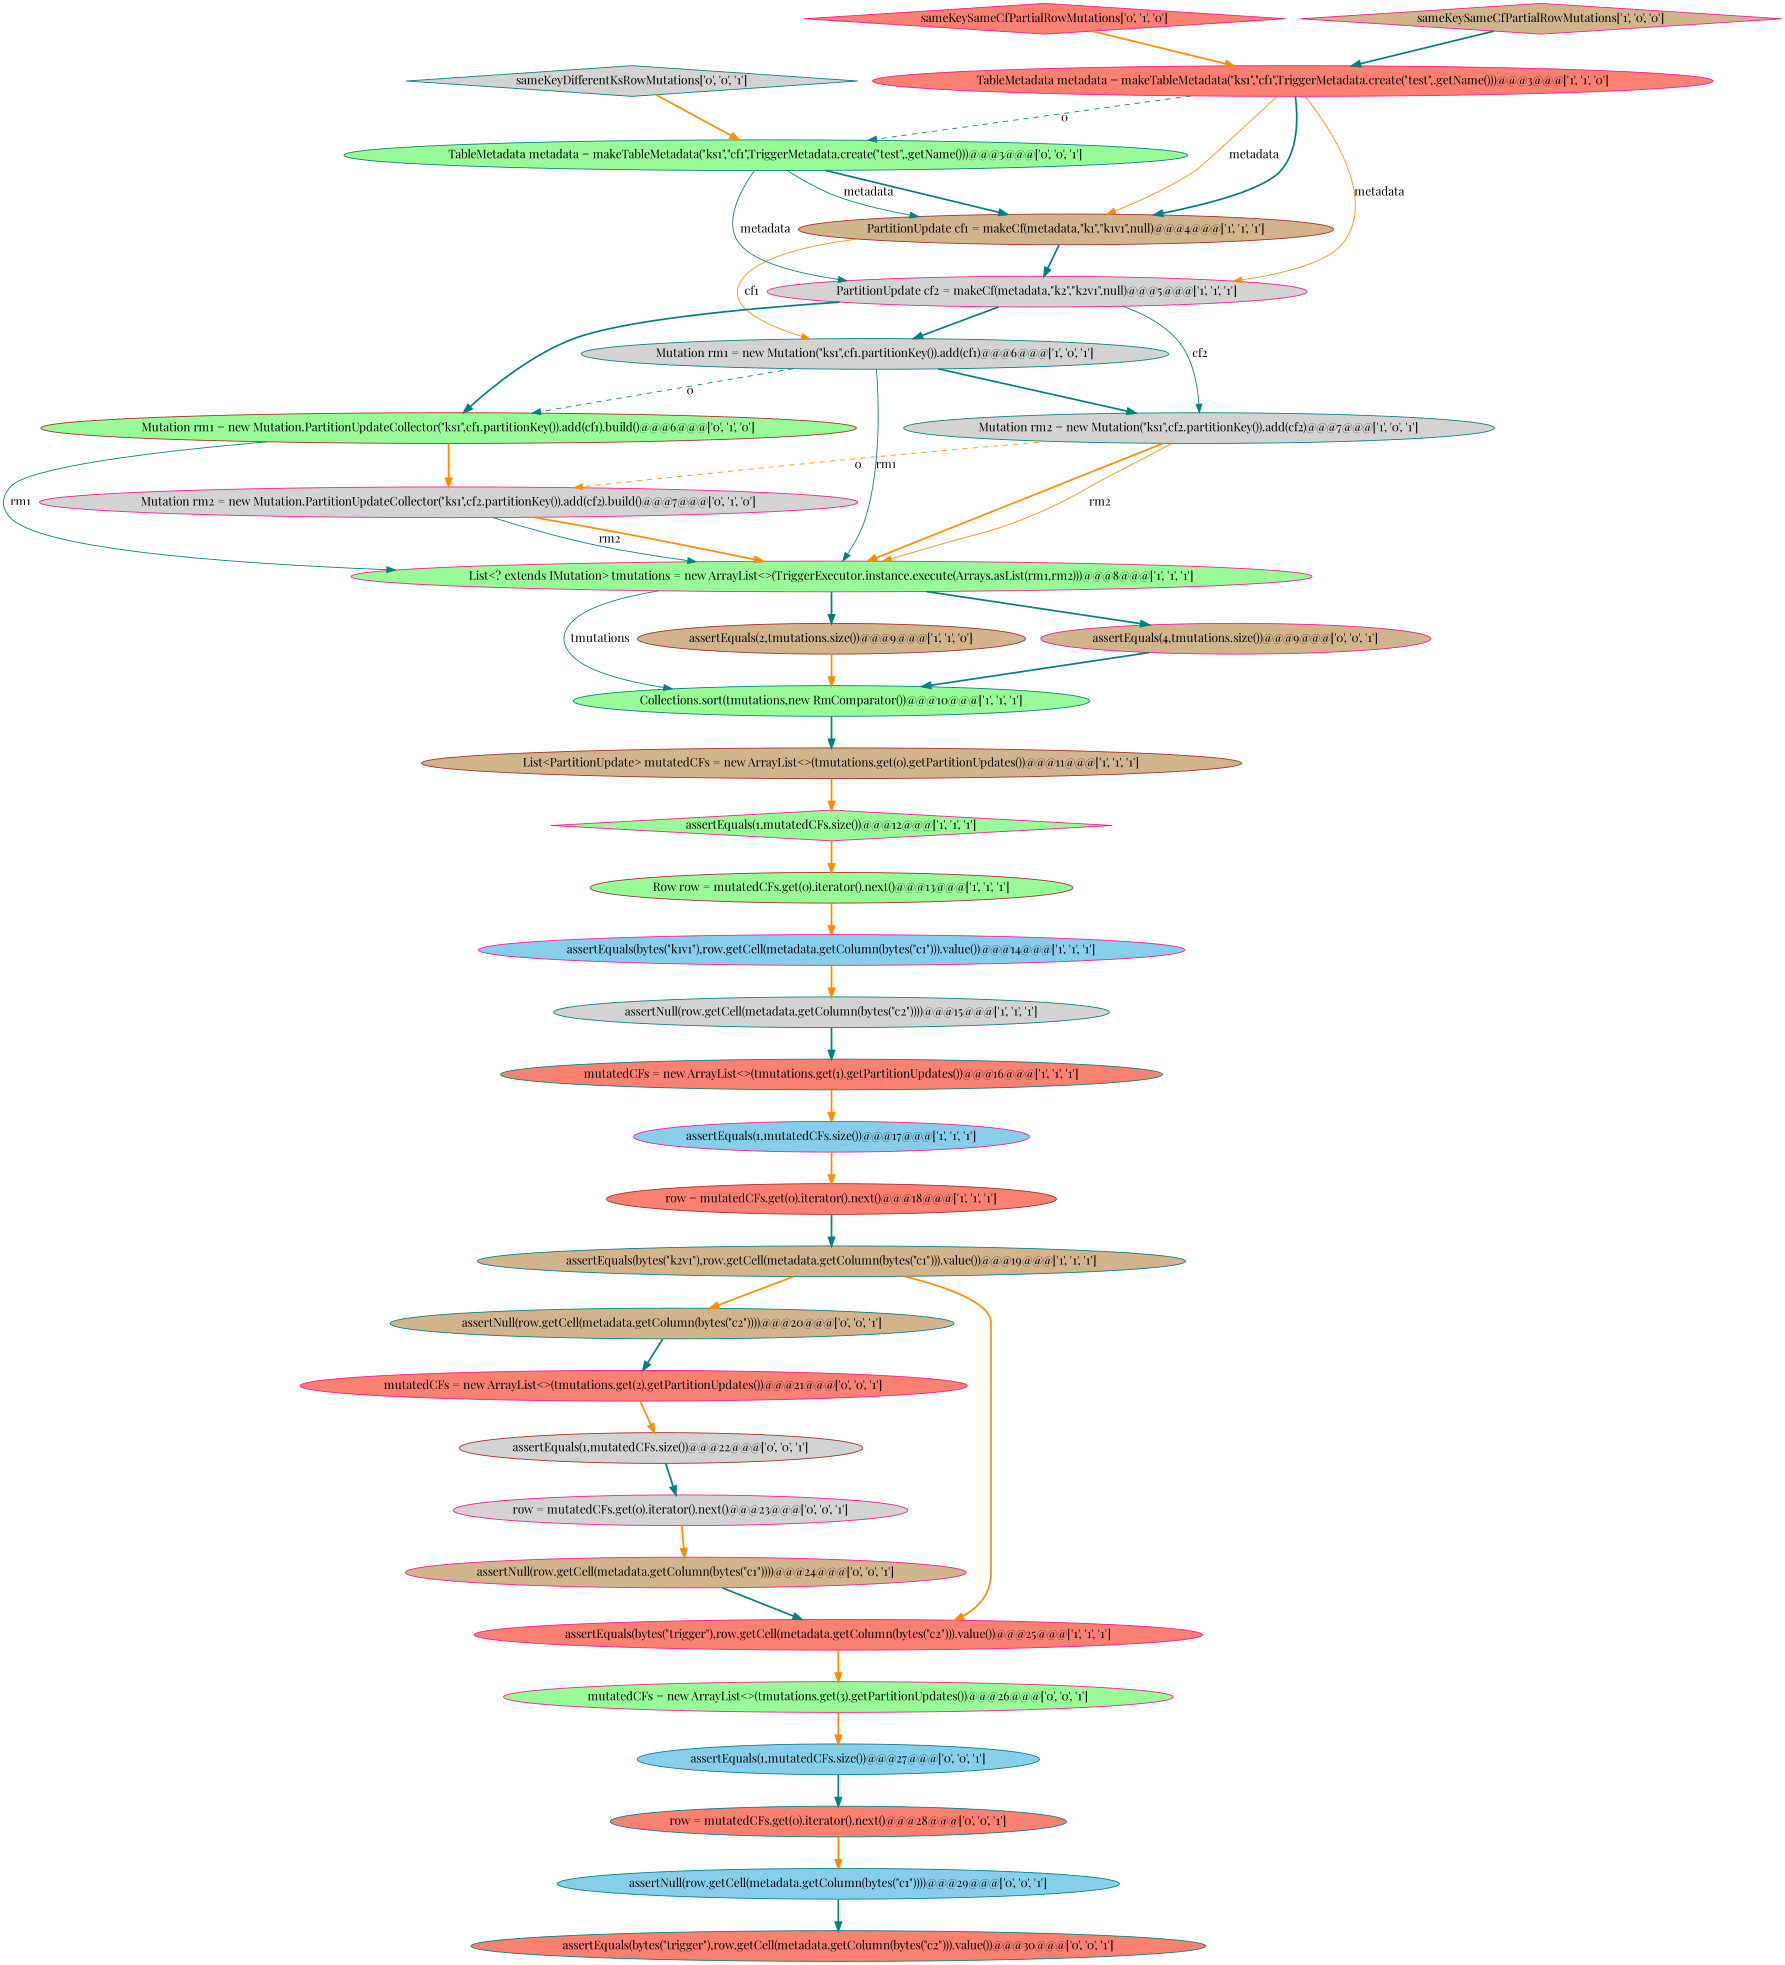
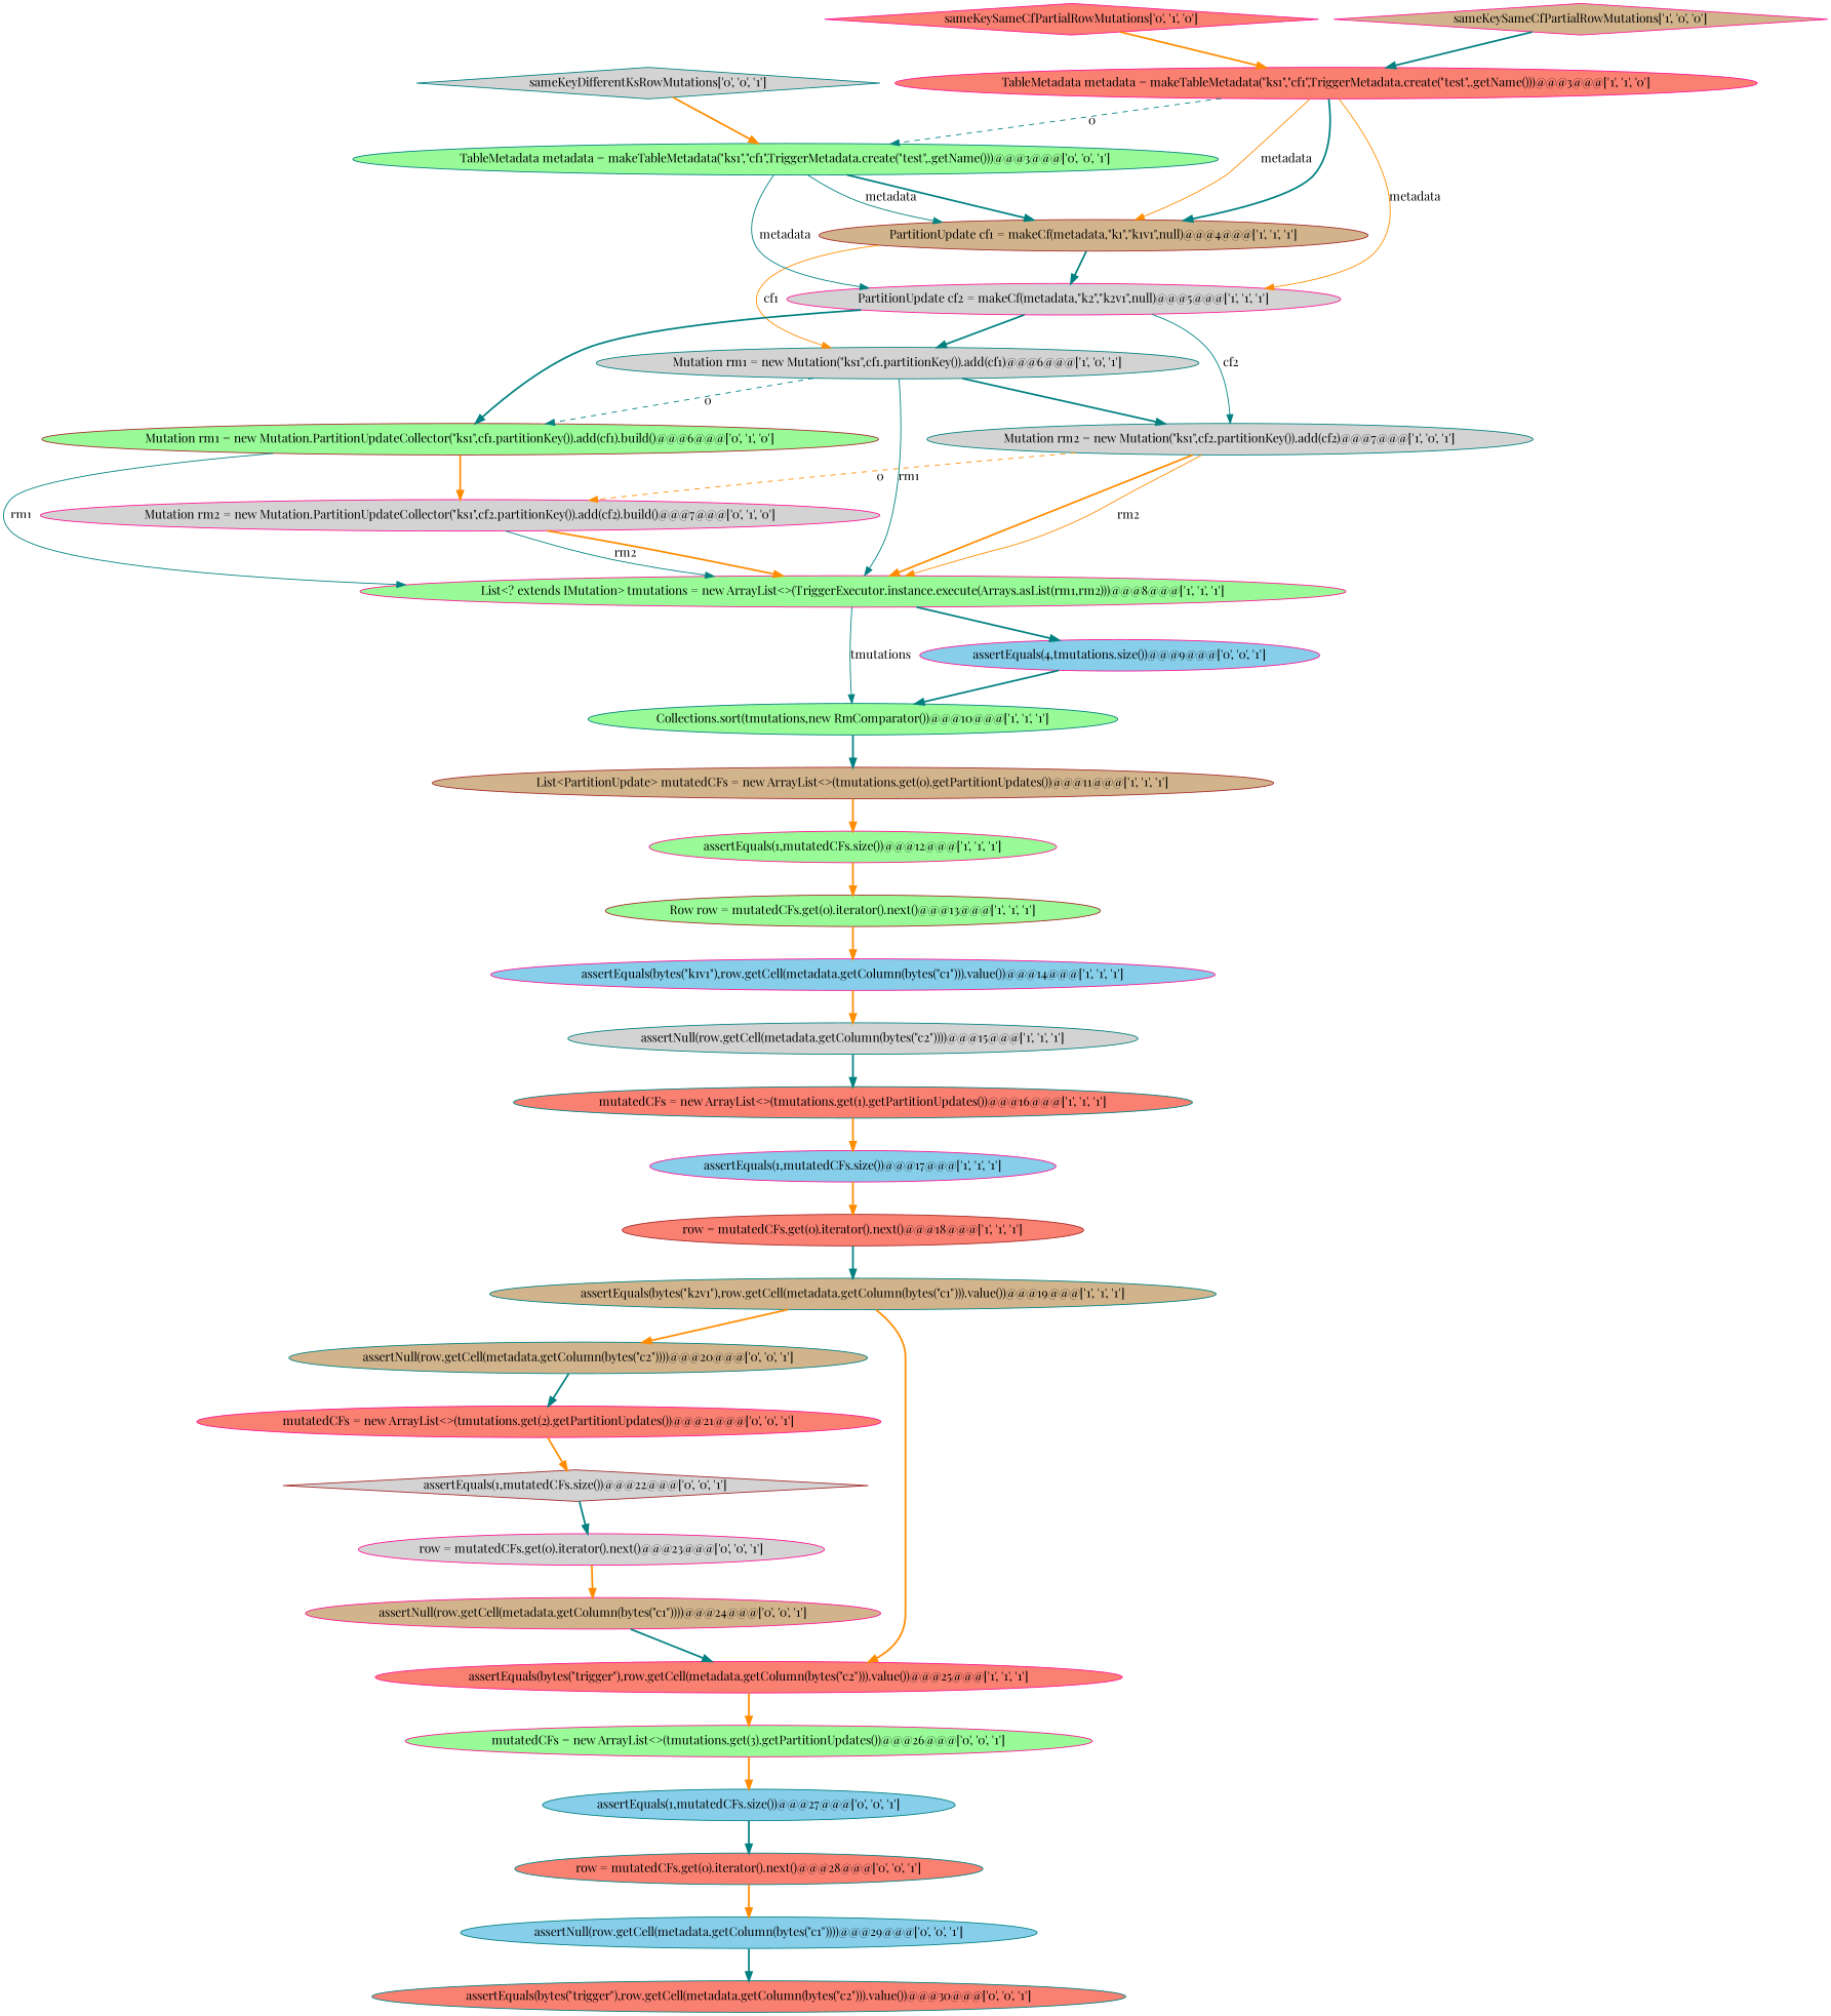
  digraph {
    fontname="Playfair Display"
    node [color=deeppink fillcolor=salmon fontname="Playfair Display" shape=ellipse style=filled]
    edge [color=teal fontname="Playfair Display" style=bold]
    n1 [color=teal fillcolor=skyblue label="assertNull(row.getCell(metadata.getColumn(bytes(\"c1\"))))@@@29@@@['0', '0', '1']"]
    n2 [color=teal label="assertEquals(bytes(\"trigger\"),row.getCell(metadata.getColumn(bytes(\"c2\"))).value())@@@30@@@['0', '0', '1']"]
    n3 [color=teal fillcolor=palegreen label="Collections.sort(tmutations,new RmComparator())@@@10@@@['1', '1', '1']"]
    n4 [color=brown fillcolor=tan label="List<PartitionUpdate> mutatedCFs = new ArrayList<>(tmutations.get(0).getPartitionUpdates())@@@11@@@['1', '1', '1']"]
-   n5 [fillcolor=palegreen label="assertEquals(1,mutatedCFs.size())@@@12@@@['1', '1', '1']" shape=diamond]
+   n5 [fillcolor=palegreen label="assertEquals(1,mutatedCFs.size())@@@12@@@['1', '1', '1']"]
    n6 [color=brown fillcolor=tan label="PartitionUpdate cf1 = makeCf(metadata,\"k1\",\"k1v1\",null)@@@4@@@['1', '1', '1']"]
    n7 [fillcolor=lightgrey label="PartitionUpdate cf2 = makeCf(metadata,\"k2\",\"k2v1\",null)@@@5@@@['1', '1', '1']"]
    n8 [color=teal fillcolor=lightgrey label="Mutation rm1 = new Mutation(\"ks1\",cf1.partitionKey()).add(cf1)@@@6@@@['1', '0', '1']"]
    n9 [color=teal fillcolor=lightgrey label="Mutation rm2 = new Mutation(\"ks1\",cf2.partitionKey()).add(cf2)@@@7@@@['1', '0', '1']"]
    n10 [color=brown fillcolor=palegreen label="Mutation rm1 = new Mutation.PartitionUpdateCollector(\"ks1\",cf1.partitionKey()).add(cf1).build()@@@6@@@['0', '1', '0']"]
    n11 [fillcolor=palegreen label="List<? extends IMutation> tmutations = new ArrayList<>(TriggerExecutor.instance.execute(Arrays.asList(rm1,rm2)))@@@8@@@['1', '1', '1']"]
    n12 [fillcolor=lightgrey label="Mutation rm2 = new Mutation.PartitionUpdateCollector(\"ks1\",cf2.partitionKey()).add(cf2).build()@@@7@@@['0', '1', '0']"]
-   n13 [color=brown fillcolor=tan label="assertEquals(2,tmutations.size())@@@9@@@['1', '1', '0']"]
-   n14 [fillcolor=tan label="assertEquals(4,tmutations.size())@@@9@@@['0', '0', '1']"]
+   n14 [fillcolor=skyblue label="assertEquals(4,tmutations.size())@@@9@@@['0', '0', '1']"]
    n15 [color=teal fillcolor=tan label="assertNull(row.getCell(metadata.getColumn(bytes(\"c2\"))))@@@20@@@['0', '0', '1']"]
    n16 [label="mutatedCFs = new ArrayList<>(tmutations.get(2).getPartitionUpdates())@@@21@@@['0', '0', '1']"]
-   n17 [color=brown fillcolor=lightgrey label="assertEquals(1,mutatedCFs.size())@@@22@@@['0', '0', '1']"]
+   n17 [color=brown fillcolor=lightgrey label="assertEquals(1,mutatedCFs.size())@@@22@@@['0', '0', '1']" shape=diamond]
    n18 [color=teal label="mutatedCFs = new ArrayList<>(tmutations.get(1).getPartitionUpdates())@@@16@@@['1', '1', '1']"]
    n19 [fillcolor=skyblue label="assertEquals(1,mutatedCFs.size())@@@17@@@['1', '1', '1']"]
    n20 [color=brown label="row = mutatedCFs.get(0).iterator().next()@@@18@@@['1', '1', '1']"]
    n21 [color=teal fillcolor=palegreen label="TableMetadata metadata = makeTableMetadata(\"ks1\",\"cf1\",TriggerMetadata.create(\"test\",.getName()))@@@3@@@['0', '0', '1']"]
    n22 [label="sameKeySameCfPartialRowMutations['0', '1', '0']" shape=diamond]
    n23 [label="TableMetadata metadata = makeTableMetadata(\"ks1\",\"cf1\",TriggerMetadata.create(\"test\",.getName()))@@@3@@@['1', '1', '0']"]
    n24 [color=teal label="row = mutatedCFs.get(0).iterator().next()@@@28@@@['0', '0', '1']"]
    n25 [color=brown fillcolor=palegreen label="Row row = mutatedCFs.get(0).iterator().next()@@@13@@@['1', '1', '1']"]
    n26 [fillcolor=skyblue label="assertEquals(bytes(\"k1v1\"),row.getCell(metadata.getColumn(bytes(\"c1\"))).value())@@@14@@@['1', '1', '1']"]
    n27 [color=teal fillcolor=lightgrey label="assertNull(row.getCell(metadata.getColumn(bytes(\"c2\"))))@@@15@@@['1', '1', '1']"]
    n28 [fillcolor=tan label="sameKeySameCfPartialRowMutations['1', '0', '0']" shape=diamond]
    n29 [fillcolor=palegreen label="mutatedCFs = new ArrayList<>(tmutations.get(3).getPartitionUpdates())@@@26@@@['0', '0', '1']"]
    n30 [color=teal fillcolor=skyblue label="assertEquals(1,mutatedCFs.size())@@@27@@@['0', '0', '1']"]
    n31 [fillcolor=lightgrey label="row = mutatedCFs.get(0).iterator().next()@@@23@@@['0', '0', '1']"]
    n32 [fillcolor=tan label="assertNull(row.getCell(metadata.getColumn(bytes(\"c1\"))))@@@24@@@['0', '0', '1']"]
    n33 [label="assertEquals(bytes(\"trigger\"),row.getCell(metadata.getColumn(bytes(\"c2\"))).value())@@@25@@@['1', '1', '1']"]
    n34 [color=teal fillcolor=tan label="assertEquals(bytes(\"k2v1\"),row.getCell(metadata.getColumn(bytes(\"c1\"))).value())@@@19@@@['1', '1', '1']"]
    n35 [color=teal fillcolor=lightgrey label="sameKeyDifferentKsRowMutations['0', '0', '1']" shape=diamond]
    n1 -> n2
    n3 -> n4
    n4 -> n5 [color=darkorange]
    n5 -> n25 [color=darkorange]
    n6 -> n7
    n6 -> n8 [color=darkorange label=cf1 style=solid]
    n7 -> n8
    n7 -> n9 [label=cf2 style=solid]
    n7 -> n10
    n8 -> n9
    n8 -> n10 [label=0 style=dashed]
    n8 -> n11 [label=rm1 style=solid]
    n9 -> n11 [color=darkorange]
    n9 -> n11 [color=darkorange label=rm2 style=solid]
    n9 -> n12 [color=darkorange label=0 style=dashed]
    n10 -> n11 [label=rm1 style=solid]
    n10 -> n12 [color=darkorange]
    n11 -> n3 [label=tmutations style=solid]
-   n11 -> n13
    n11 -> n14
    n12 -> n11 [label=rm2 style=solid]
    n12 -> n11 [color=darkorange]
-   n13 -> n3 [color=darkorange]
    n14 -> n3
    n15 -> n16
    n16 -> n17 [color=darkorange]
    n17 -> n31
    n18 -> n19 [color=darkorange]
    n19 -> n20 [color=darkorange]
    n20 -> n34
    n21 -> n6
    n21 -> n6 [label=metadata style=solid]
    n21 -> n7 [label=metadata style=solid]
    n22 -> n23 [color=darkorange]
    n23 -> n6 [color=darkorange label=metadata style=solid]
    n23 -> n6
    n23 -> n7 [color=darkorange label=metadata style=solid]
    n23 -> n21 [label=0 style=dashed]
    n24 -> n1 [color=darkorange]
    n25 -> n26 [color=darkorange]
    n26 -> n27 [color=darkorange]
    n27 -> n18
    n28 -> n23
    n29 -> n30 [color=darkorange]
    n30 -> n24
    n31 -> n32 [color=darkorange]
    n32 -> n33
    n33 -> n29 [color=darkorange]
    n34 -> n15 [color=darkorange]
    n34 -> n33 [color=darkorange]
    n35 -> n21 [color=darkorange]
  }
